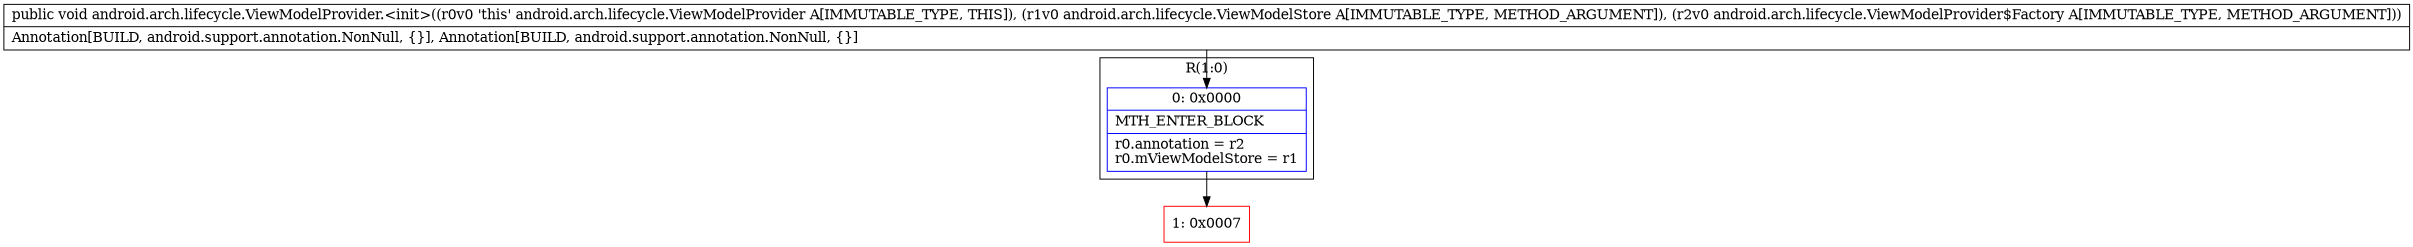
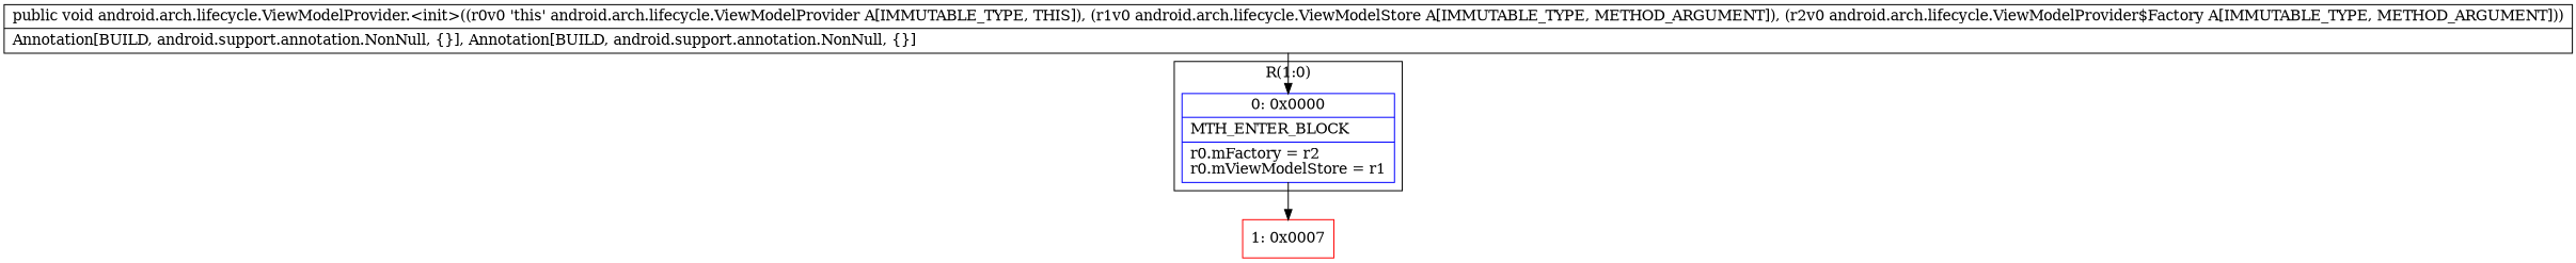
  digraph {
    node [shape=record]
-   n1 [color=blue label="{0\:\ 0x0000|MTH_ENTER_BLOCK\l|r0.annotation = r2\lr0.mViewModelStore = r1\l}"]
+   n1 [color=blue label="{0\:\ 0x0000|MTH_ENTER_BLOCK\l|r0.mFactory = r2\lr0.mViewModelStore = r1\l}"]
    n2 [color=red label="{1\:\ 0x0007}"]
    n3 [label="{public void android.arch.lifecycle.ViewModelProvider.\<init\>((r0v0 'this' android.arch.lifecycle.ViewModelProvider A[IMMUTABLE_TYPE, THIS]), (r1v0 android.arch.lifecycle.ViewModelStore A[IMMUTABLE_TYPE, METHOD_ARGUMENT]), (r2v0 android.arch.lifecycle.ViewModelProvider$Factory A[IMMUTABLE_TYPE, METHOD_ARGUMENT]))  | Annotation[BUILD, android.support.annotation.NonNull, \{\}], Annotation[BUILD, android.support.annotation.NonNull, \{\}]\l}"]
    subgraph cluster_1 {
      label="R(1:0)"
      n1
    }
    n1 -> n2
    n3 -> n1
  }
